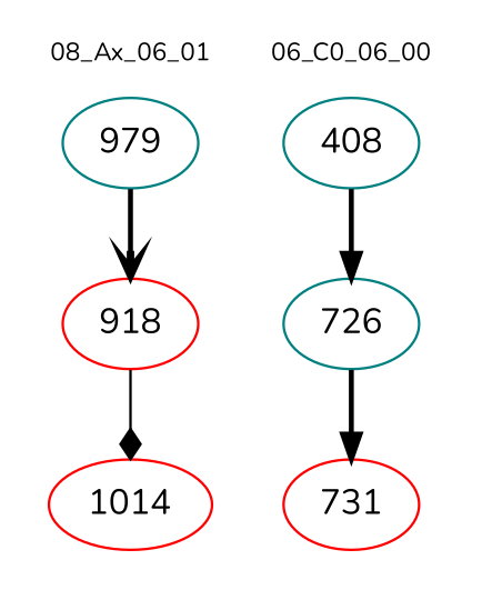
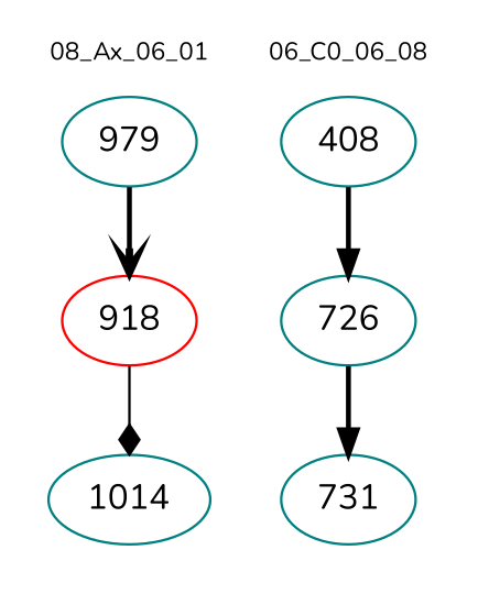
  digraph {
    fontname=Nunito
    node [color=teal fontname=Nunito]
    edge [arrowhead=normal color=black fontname=Nunito style=bold]
    n1 [label=979]
    n2 [color=red label=918]
-   n3 [color=red label=1014]
+   n3 [label=1014]
    n4 [label=408]
    n5 [label=726]
-   n6 [color=red label=731]
+   n6 [label=731]
    subgraph cluster_1 {
      color=white
      fontsize=10
      label="08_Ax_06_01"
      n1
      n2
      n3
    }
    subgraph cluster_2 {
      color=white
      fontsize=10
-     label="06_C0_06_00"
+     label="06_C0_06_08"
      n4
      n5
      n6
    }
    n1 -> n2 [arrowhead=vee]
    n2 -> n3 [arrowhead=diamond style=solid]
    n4 -> n5
    n5 -> n6
  }
